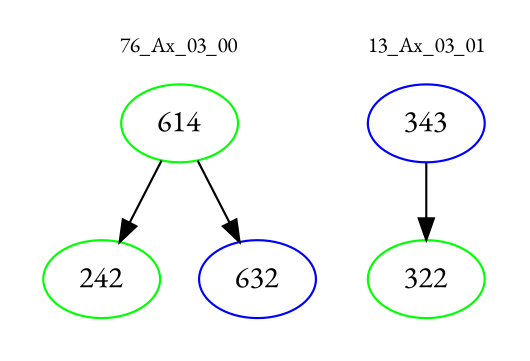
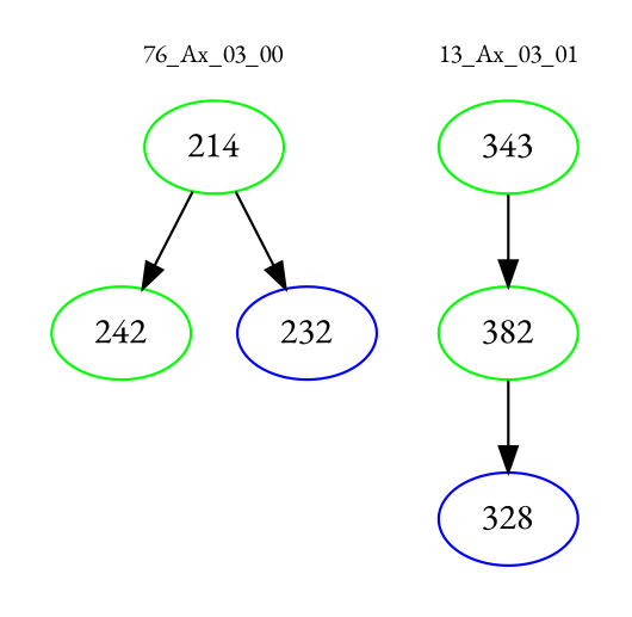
  digraph {
    fontname="EB Garamond"
    node [color=green fontname="EB Garamond"]
    edge [color=black fontname="EB Garamond"]
-   n1 [label=614]
+   n1 [label=214]
    n2 [label=242]
-   n3 [color=blue label=632]
-   n4 [label=322]
-   n5 [color=blue label=343]
+   n3 [color=blue label=232]
+   n4 [label=382]
+   n5 [label=343]
+   n6 [color=blue label=328]
    subgraph cluster_1 {
      color=white
      fontsize=10
      label="76_Ax_03_00"
      n1
      n2
      n3
    }
    subgraph cluster_2 {
      color=white
      fontsize=10
      label="13_Ax_03_01"
      n4
      n5
+     n6
    }
    n1 -> n2
    n1 -> n3
+   n4 -> n6
    n5 -> n4
  }
